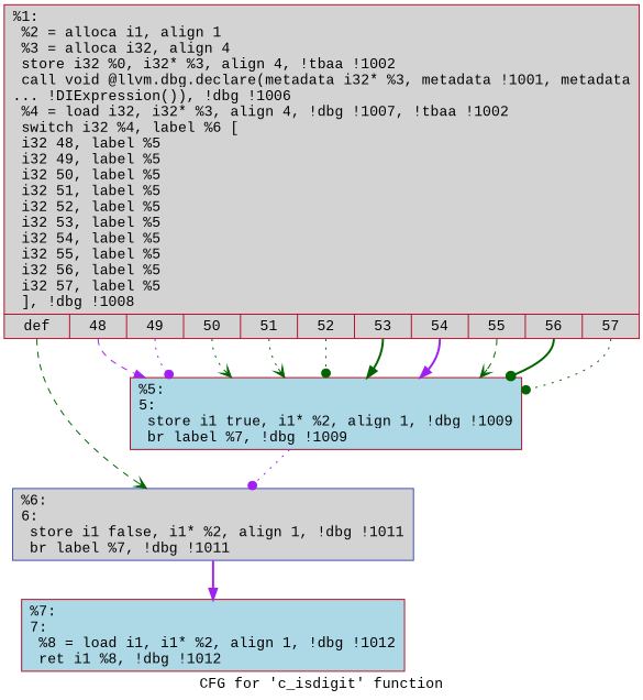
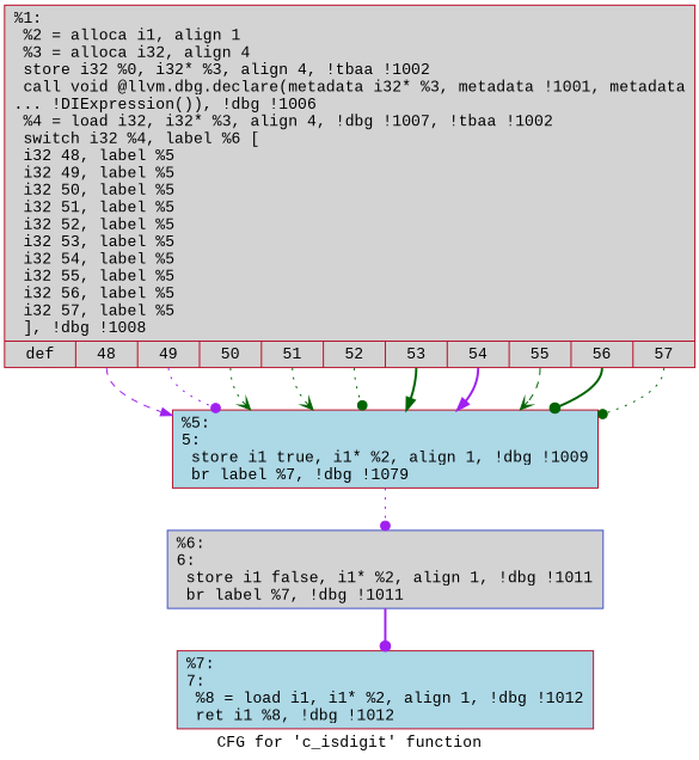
  digraph {
    fontname="Liberation Mono"
    label="CFG for 'c_isdigit' function"
    node [color="#b70d28ff" fillcolor=lightgrey fontname="Liberation Mono" shape=record style=filled]
    edge [arrowhead=dot color=darkgreen fontname="Liberation Mono" style=dotted]
    n1 [label="{%1:\l  %2 = alloca i1, align 1\l  %3 = alloca i32, align 4\l  store i32 %0, i32* %3, align 4, !tbaa !1002\l  call void @llvm.dbg.declare(metadata i32* %3, metadata !1001, metadata\l... !DIExpression()), !dbg !1006\l  %4 = load i32, i32* %3, align 4, !dbg !1007, !tbaa !1002\l  switch i32 %4, label %6 [\l    i32 48, label %5\l    i32 49, label %5\l    i32 50, label %5\l    i32 51, label %5\l    i32 52, label %5\l    i32 53, label %5\l    i32 54, label %5\l    i32 55, label %5\l    i32 56, label %5\l    i32 57, label %5\l  ], !dbg !1008\l|{<s0>def|<s1>48|<s2>49|<s3>50|<s4>51|<s5>52|<s6>53|<s7>54|<s8>55|<s9>56|<s10>57}}"]
    n2 [color="#3d50c3ff" label="{%6:\l6:                                                \l  store i1 false, i1* %2, align 1, !dbg !1011\l  br label %7, !dbg !1011\l}"]
-   n3 [fillcolor=lightblue label="{%5:\l5:                                                \l  store i1 true, i1* %2, align 1, !dbg !1009\l  br label %7, !dbg !1009\l}"]
+   n3 [fillcolor=lightblue label="{%5:\l5:                                                \l  store i1 true, i1* %2, align 1, !dbg !1009\l  br label %7, !dbg !1079\l}"]
    n4 [fillcolor=lightblue label="{%7:\l7:                                                \l  %8 = load i1, i1* %2, align 1, !dbg !1012\l  ret i1 %8, !dbg !1012\l}"]
-   n1 -> n2 [arrowhead=vee style=dashed tailport=s0]
    n1 -> n3 [arrowhead=normal color=purple style=dashed tailport=s1]
    n1 -> n3 [color=purple tailport=s2]
    n1 -> n3 [arrowhead=vee tailport=s3]
    n1 -> n3 [arrowhead=vee tailport=s4]
    n1 -> n3 [tailport=s5]
    n1 -> n3 [arrowhead=normal style=bold tailport=s6]
    n1 -> n3 [arrowhead=normal color=purple style=bold tailport=s7]
    n1 -> n3 [arrowhead=vee style=dashed tailport=s8]
    n1 -> n3 [style=bold tailport=s9]
    n1 -> n3 [tailport=s10]
-   n2 -> n4 [arrowhead=normal color=purple style=bold]
+   n2 -> n4 [color=purple style=bold]
    n3 -> n2 [color=purple]
  }
